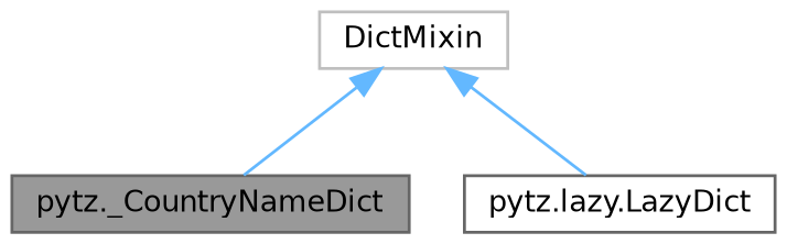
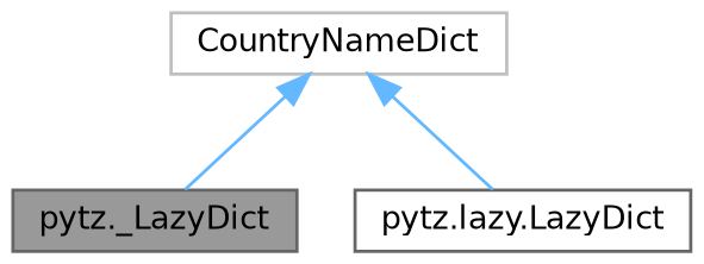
  digraph {
    node [color=gray40 fillcolor=white fontname=Helvetica fontsize=10 shape=box style=filled]
    edge [color=steelblue1 dir=back fontname=Helvetica fontsize=10 labelfontname=Helvetica labelfontsize=10 style=solid]
-   n1 [fillcolor=grey60 fontcolor=black height=0.2 label="pytz._CountryNameDict" width=0.4]
+   n1 [fillcolor=grey60 fontcolor=black height=0.2 label="pytz._LazyDict" width=0.4]
    n2 [height=0.2 label="pytz.lazy.LazyDict" width=0.4]
-   n3 [color=grey75 height=0.2 label=DictMixin width=0.4]
+   n3 [color=grey75 height=0.2 label=CountryNameDict width=0.4]
    n3 -> n1
    n3 -> n2
  }
